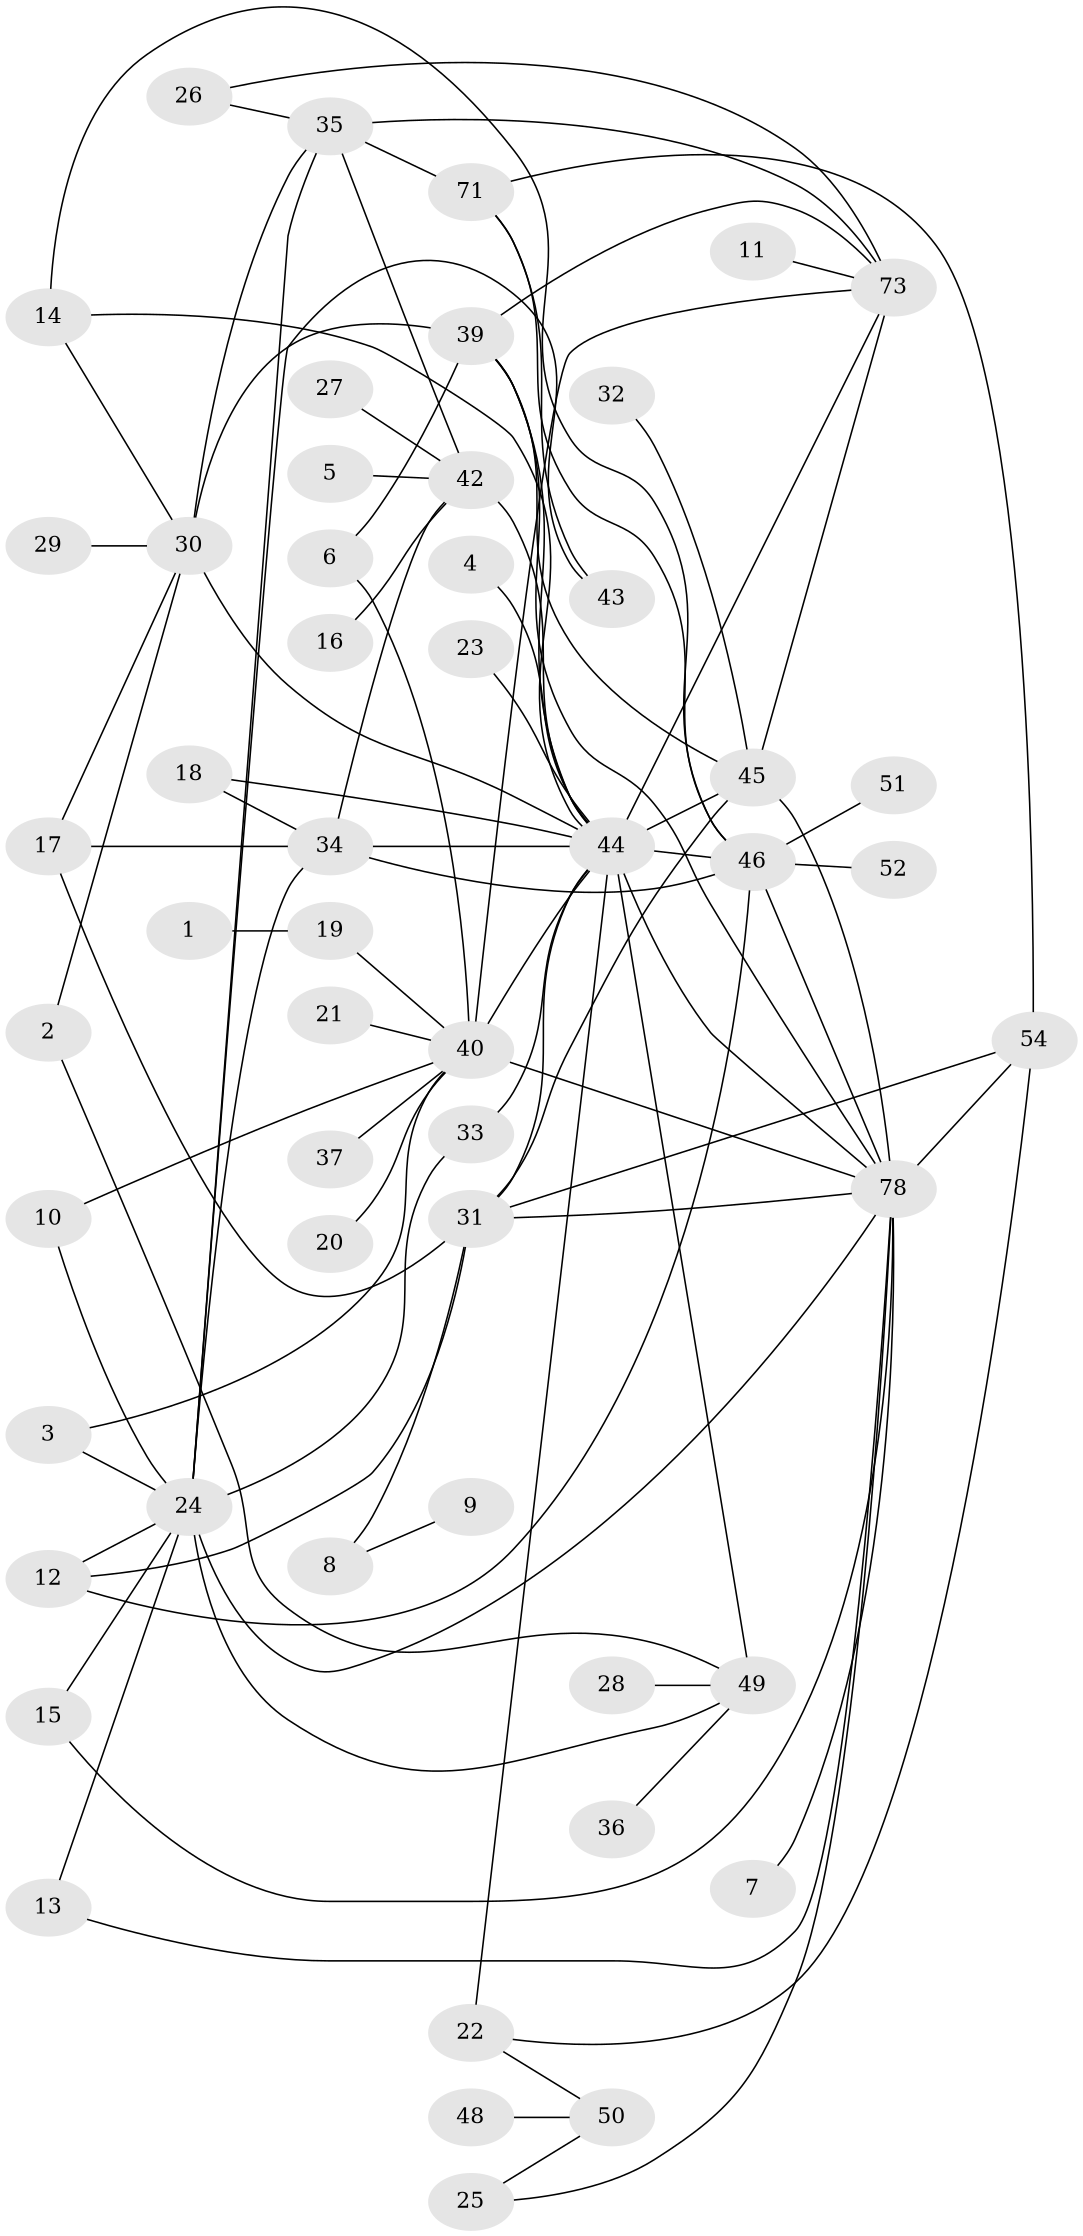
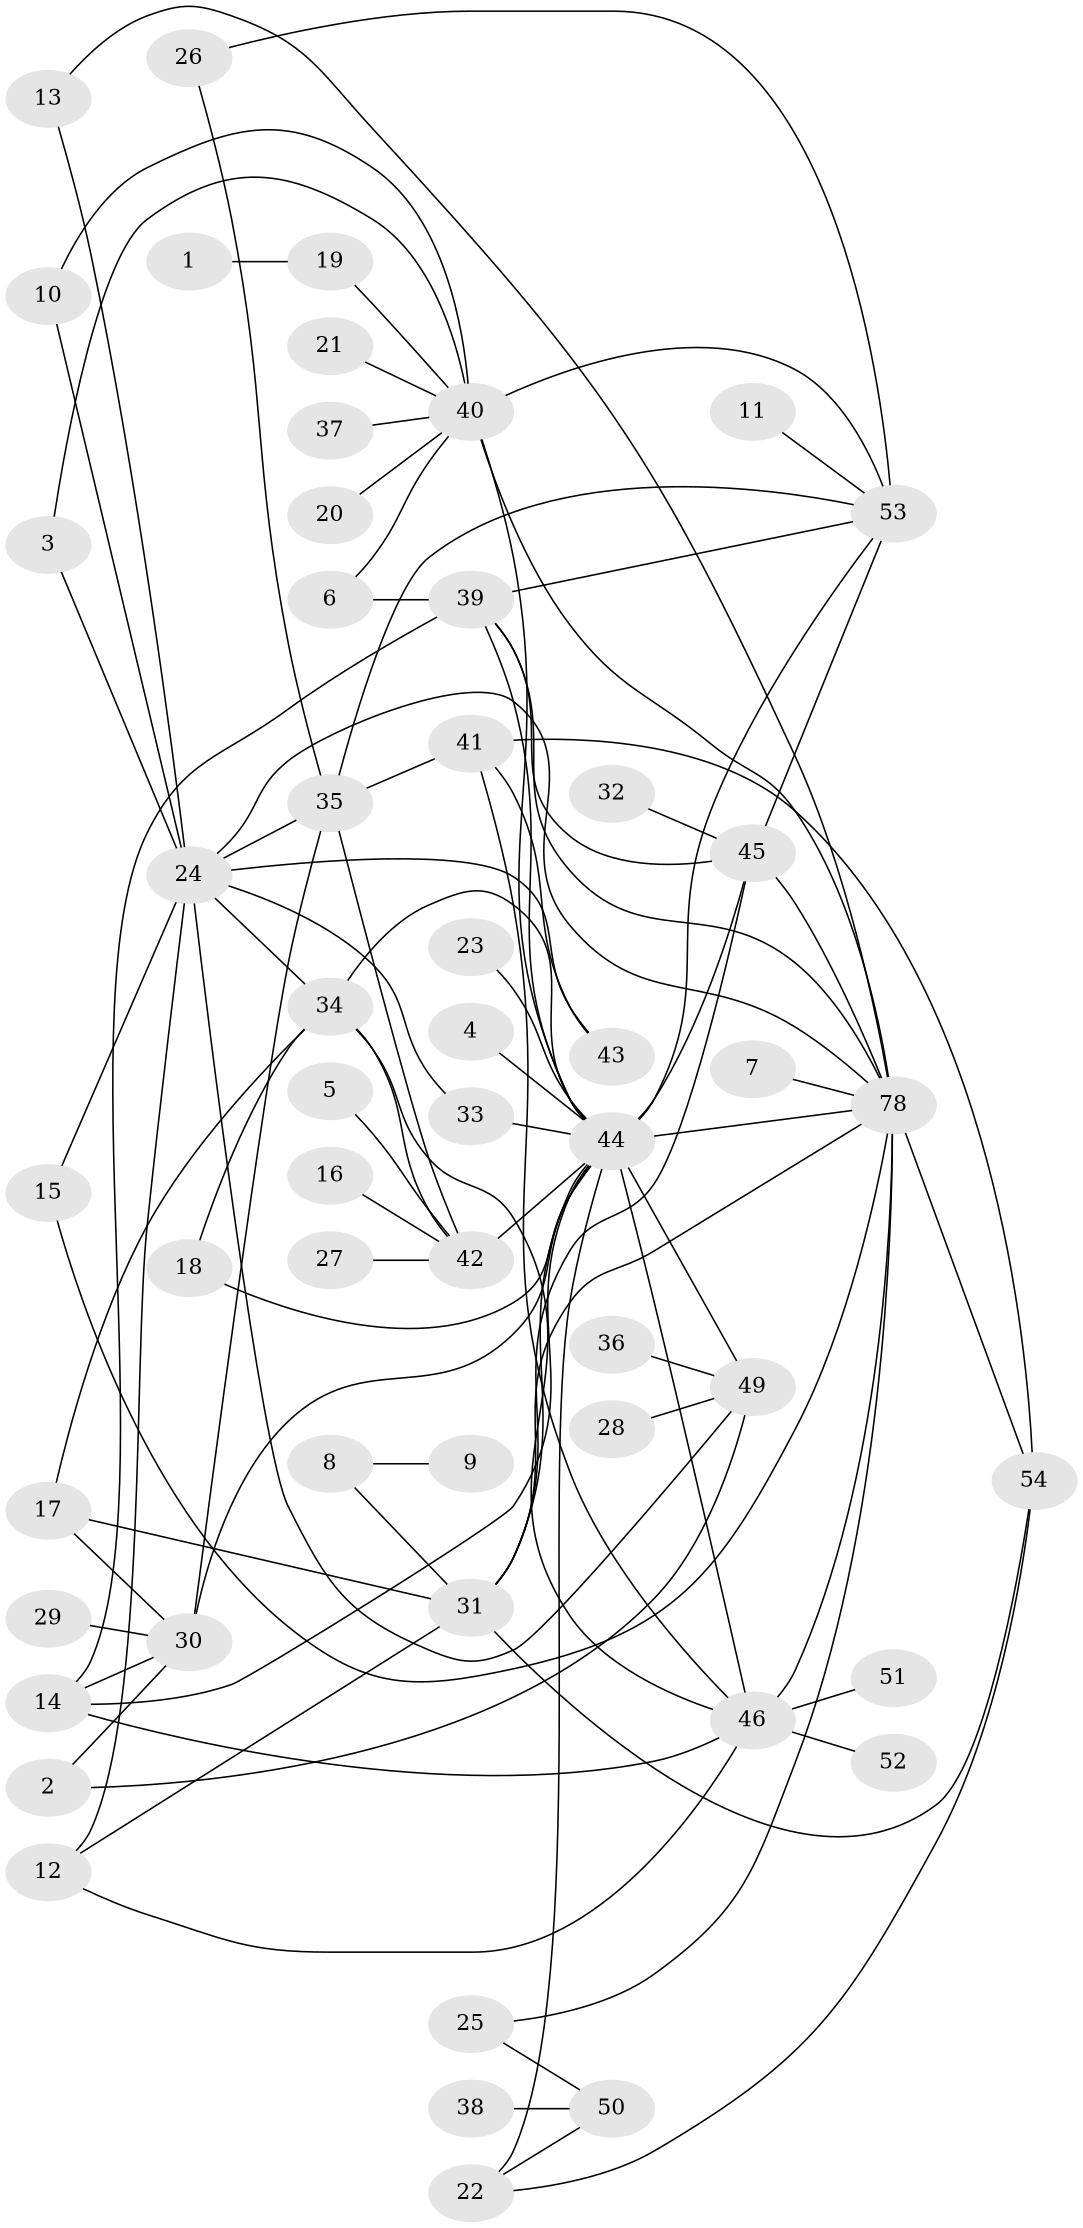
  graph {
    rankdir=LR
    node [color=gray90 style=filled]
    edge [weight=1.0]
    1
    19
    40
    44
    n5 [label=78]
-   53 [label=73]
+   53
    2
    30
    49
    35
    3
    24
    34
    33
    43
    4
    46
    45
    5
    42
    6
    39
    7
    54
    8
    9
    31
    10
    11
    12
    51
    52
    13
    14
    15
    16
    17
    18
    20
    21
    22
    50
    23
-   41 [label=71]
+   41
    25
    26
    27
    28
    29
    32
    36
    37
-   38 [label=48]
+   38
    1 -- 19
    19 -- 40
    40 -- 44 [weight=2.0]
    40 -- n5
    40 -- 53
    44 -- n5
    44 -- 53 [weight=2.0]
    44 -- 49 [weight=2.0]
    44 -- 46 [weight=2.0]
    44 -- 45
    n5 -- 54
    2 -- 30
    2 -- 49
    30 -- 44
    30 -- 35
    35 -- 53
    35 -- 42
    35 -- 41
    3 -- 40
    3 -- 24
    24 -- n5
    24 -- 49
    24 -- 35
    24 -- 34
    24 -- 33
    24 -- 43
    34 -- 44
    34 -- 46
    34 -- 42
    33 -- 44
    4 -- 44
    46 -- n5
    46 -- 51
    46 -- 52
    45 -- n5
    45 -- 53
    5 -- 42
    42 -- 44
    6 -- 40
    6 -- 39
    39 -- 44
    39 -- n5
    39 -- 53
    39 -- 45
    7 -- n5
    8 -- 9
    8 -- 31
    31 -- 44 [weight=2.0]
    31 -- n5
    31 -- 45 [weight=2.0]
    31 -- 54
    10 -- 40
    10 -- 24
    11 -- 53
    12 -- 24
    12 -- 46
    12 -- 31
    13 -- n5
    13 -- 24
    14 -- 44
    14 -- 30
    14 -- 46
-   30 -- 39
+   14 -- 39
    15 -- n5
    15 -- 24
    16 -- 42
    17 -- 30
    17 -- 34
    17 -- 31
    18 -- 44
    18 -- 34
    20 -- 40
    21 -- 40
    22 -- 44
    22 -- 54
    22 -- 50
    23 -- 44
    41 -- 43
    41 -- 46
    41 -- 54
    25 -- n5
    25 -- 50
    26 -- 53
    26 -- 35
    27 -- 42
    28 -- 49
    29 -- 30
    32 -- 45
    36 -- 49
    37 -- 40
    38 -- 50
  }
